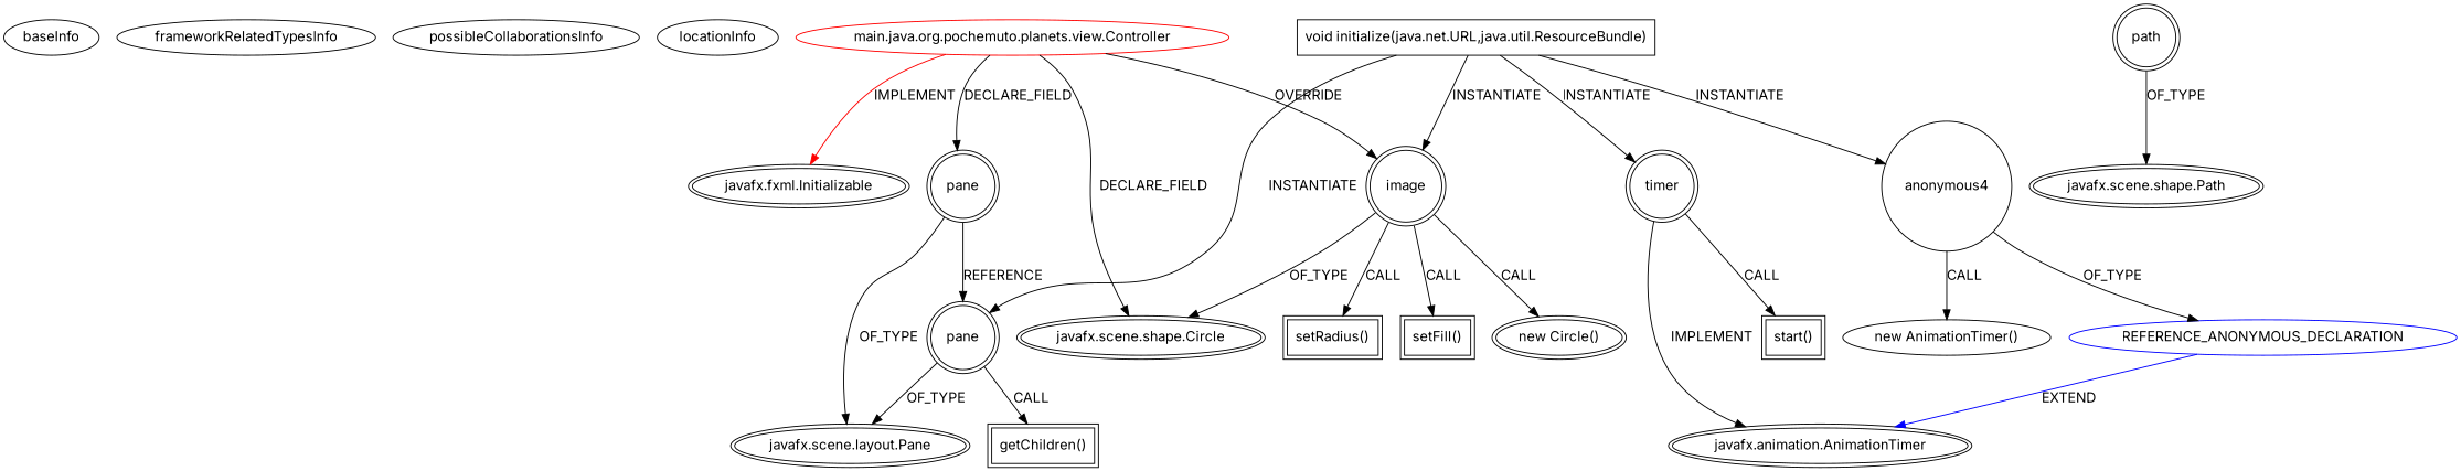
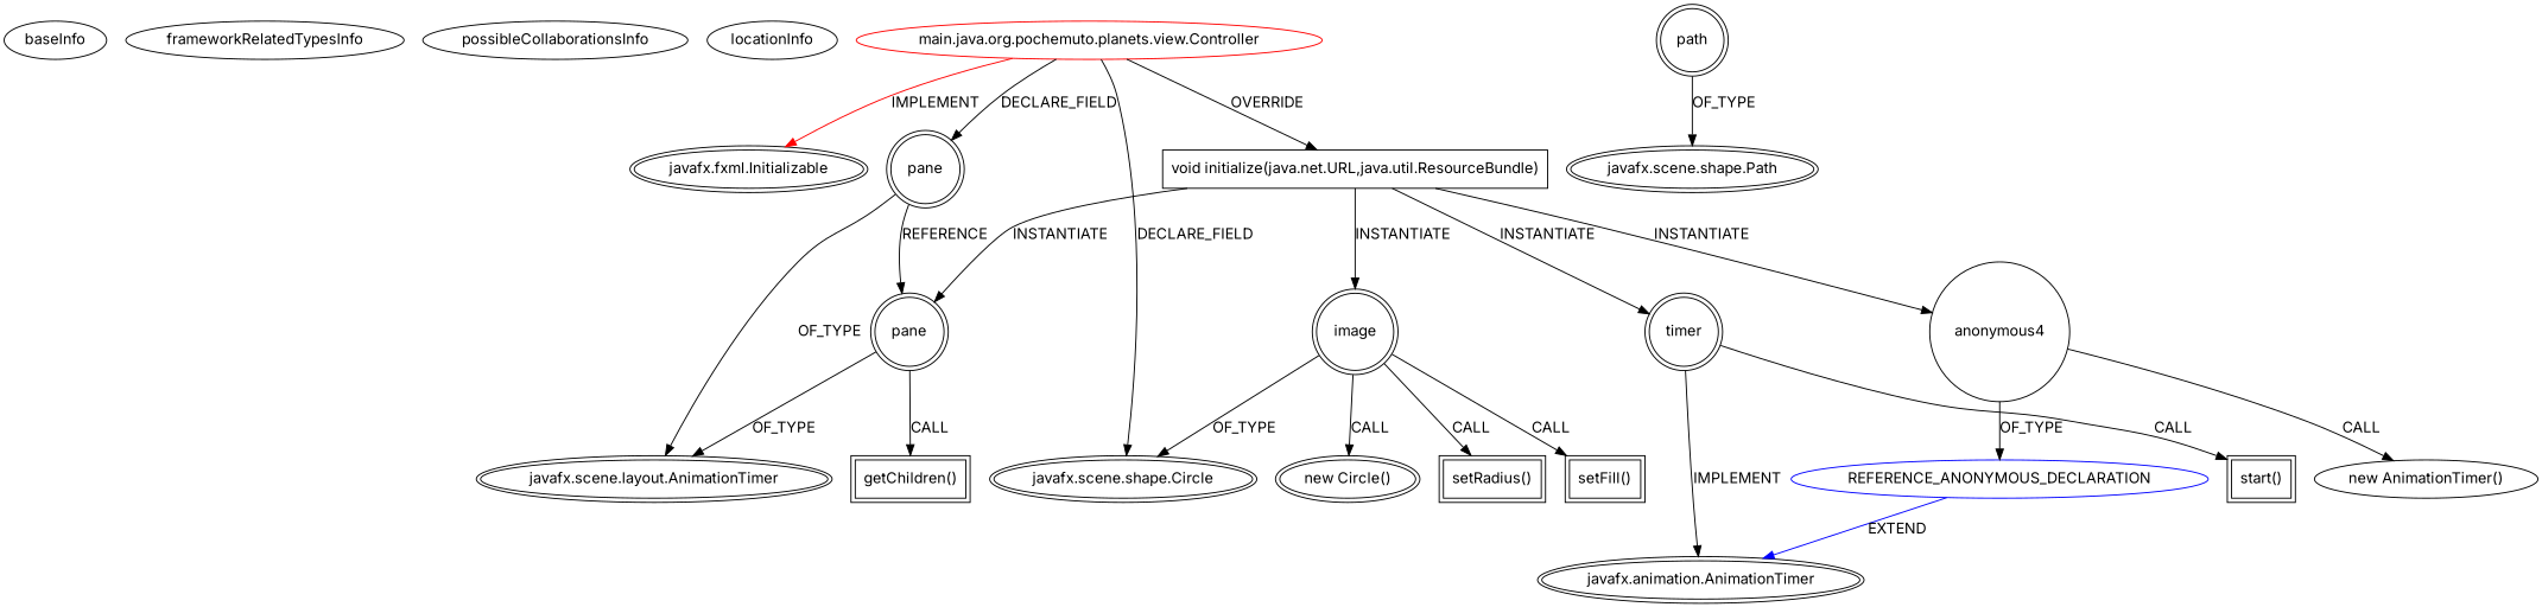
  digraph {
    fontname=Inter
    node [fontname=Inter isFrameworkType=true peripheries=2]
    edge [fontname=Inter]
    baseInfo [category=extension_graph graphId=3889 isAnonymous=false possibleRelation=true isFrameworkType="" peripheries=""]
    frameworkRelatedTypesInfo [0="javafx.fxml.Initializable" isFrameworkType="" peripheries=""]
    possibleCollaborationsInfo [0="3889~OVERRIDING_METHOD_DECLARATION-INSTANTIATION-~javafx.fxml.Initializable ~javafx.animation.AnimationTimer ~false~true" isFrameworkType="" peripheries=""]
    locationInfo [contextSignature=Controller filePath="/pochemuto-vmk-s4-task2/vmk-s4-task2-master/src/main/java/org/pochemuto/planets/view/Controller.java" graphId=3889 projectName="pochemuto-vmk-s4-task2" isFrameworkType="" peripheries=""]
    n5 [color=red isFrameworkType=false label="main.java.org.pochemuto.planets.view.Controller" vertexType=ROOT_CLIENT_CLASS_DECLARATION peripheries=""]
    n6 [label="javafx.fxml.Initializable" vertexType=FRAMEWORK_INTERFACE_TYPE]
    n7 [label=pane shape=circle vertexType=FIELD_DECLARATION]
    n8 [isFrameworkType=false label="void initialize(java.net.URL,java.util.ResourceBundle)" shape=box vertexType=OVERRIDING_METHOD_DECLARATION peripheries=""]
    n9 [label="javafx.scene.shape.Circle" vertexType=FRAMEWORK_CLASS_TYPE]
-   n10 [label="javafx.scene.layout.Pane" vertexType=FRAMEWORK_CLASS_TYPE]
+   n10 [label="javafx.scene.layout.AnimationTimer" vertexType=FRAMEWORK_CLASS_TYPE]
    n11 [label=pane shape=circle vertexType=VARIABLE_EXPRESION]
    n12 [label=path shape=circle vertexType=FIELD_DECLARATION]
    n13 [label="javafx.scene.shape.Path" vertexType=FRAMEWORK_CLASS_TYPE]
    n14 [label=image shape=circle vertexType=VARIABLE_EXPRESION]
    n15 [isFrameworkType=false label=anonymous4 shape=circle vertexType=VARIABLE_EXPRESION peripheries=""]
    n16 [label=timer shape=circle vertexType=VARIABLE_EXPRESION]
    n17 [label="getChildren()" shape=box vertexType=INSIDE_CALL]
    n18 [label="new Circle()" vertexType=CONSTRUCTOR_CALL]
    n19 [label="setRadius()" shape=box vertexType=INSIDE_CALL]
    n20 [label="setFill()" shape=box vertexType=INSIDE_CALL]
    n21 [color=blue isFrameworkType=false label=REFERENCE_ANONYMOUS_DECLARATION vertexType=REFERENCE_ANONYMOUS_DECLARATION peripheries=""]
    n22 [isFrameworkType=false label="new AnimationTimer()" vertexType=CONSTRUCTOR_CALL peripheries=""]
    n23 [label="javafx.animation.AnimationTimer" vertexType=FRAMEWORK_CLASS_TYPE]
    n24 [label="start()" shape=box vertexType=INSIDE_CALL]
    n5 -> n6 [color=red label=IMPLEMENT]
    n5 -> n7 [label=DECLARE_FIELD]
-   n5 -> n14 [label=OVERRIDE]
+   n5 -> n8 [label=OVERRIDE]
    n5 -> n9 [label=DECLARE_FIELD]
    n7 -> n10 [label=OF_TYPE]
    n7 -> n11 [label=REFERENCE]
    n8 -> n11 [label=INSTANTIATE]
    n8 -> n14 [label=INSTANTIATE]
    n8 -> n15 [label=INSTANTIATE]
    n8 -> n16 [label=INSTANTIATE]
    n11 -> n10 [label=OF_TYPE]
    n11 -> n17 [label=CALL]
    n12 -> n13 [label=OF_TYPE]
    n14 -> n9 [label=OF_TYPE]
    n14 -> n18 [label=CALL]
    n14 -> n19 [label=CALL]
    n14 -> n20 [label=CALL]
    n15 -> n21 [label=OF_TYPE]
    n15 -> n22 [label=CALL]
    n16 -> n23 [label=IMPLEMENT]
    n16 -> n24 [label=CALL]
    n21 -> n23 [color=blue label=EXTEND]
  }
